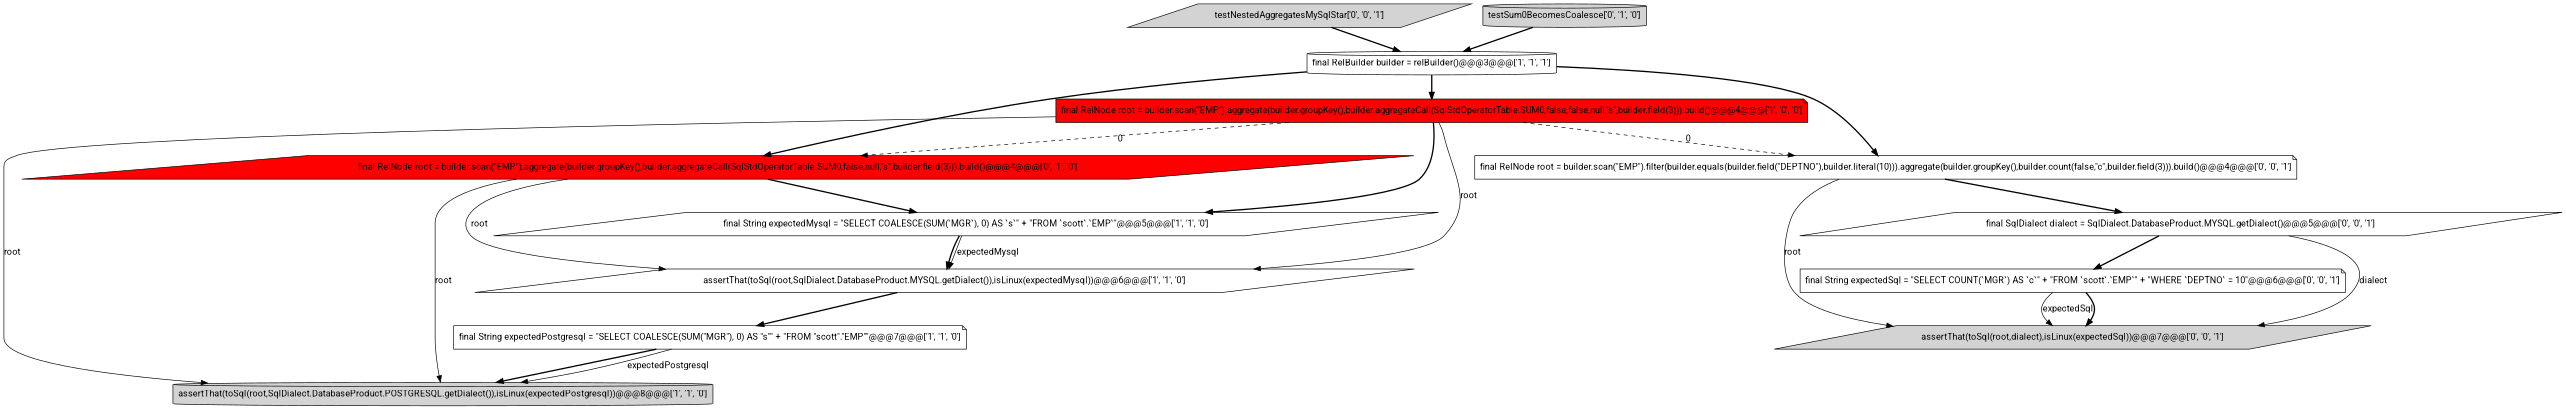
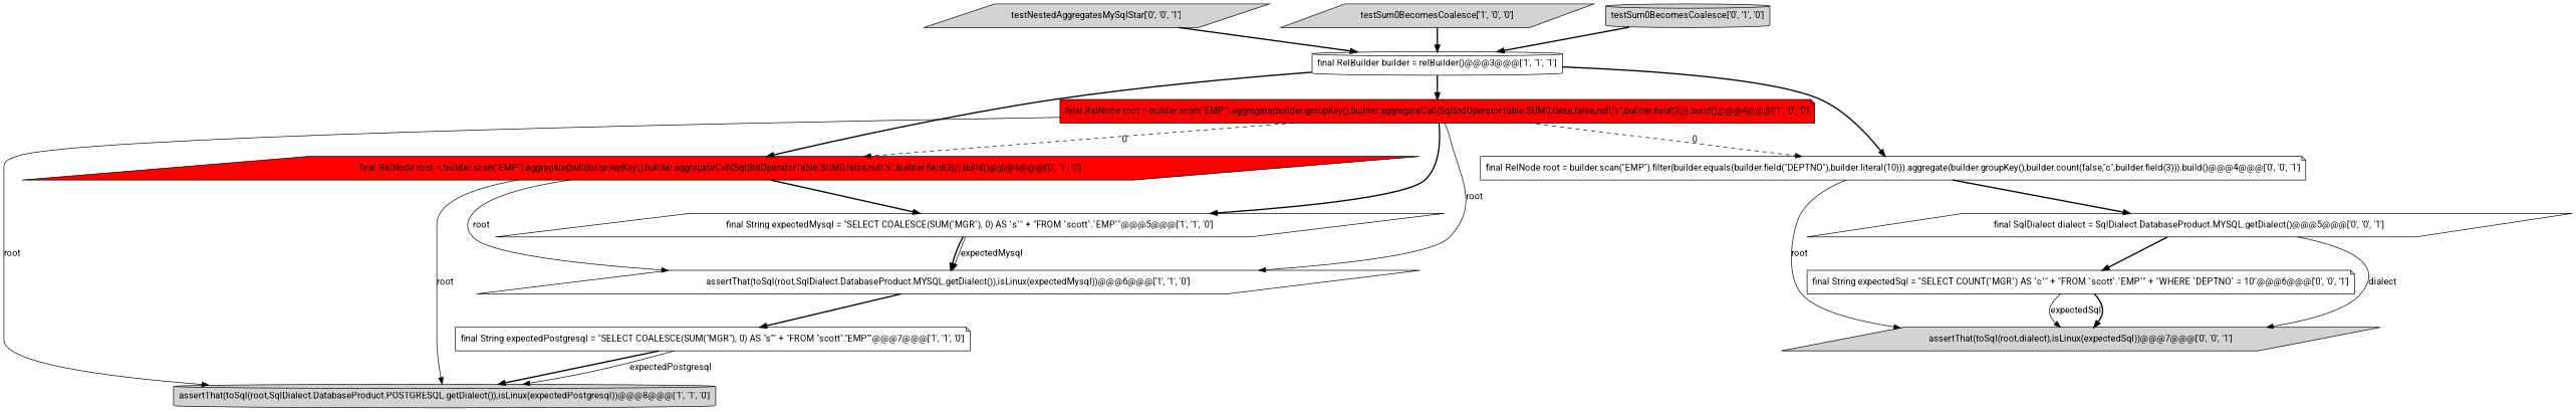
  digraph {
    fontname=Roboto
    node [fillcolor=white shape=parallelogram style=filled fontname=Roboto]
    edge [style=bold fontname=Roboto]
    n1 [label="final RelBuilder builder = relBuilder()@@@3@@@['1', '1', '1']" shape=cylinder]
    n2 [fillcolor=red label="final RelNode root = builder.scan(\"EMP\").aggregate(builder.groupKey(),builder.aggregateCall(SqlStdOperatorTable.SUM0,false,null,\"s\",builder.field(3))).build()@@@4@@@['0', '1', '0']"]
    n3 [fillcolor=red label="final RelNode root = builder.scan(\"EMP\").aggregate(builder.groupKey(),builder.aggregateCall(SqlStdOperatorTable.SUM0,false,false,null,\"s\",builder.field(3))).build()@@@4@@@['1', '0', '0']" shape=note]
    n4 [label="final RelNode root = builder.scan(\"EMP\").filter(builder.equals(builder.field(\"DEPTNO\"),builder.literal(10))).aggregate(builder.groupKey(),builder.count(false,\"c\",builder.field(3))).build()@@@4@@@['0', '0', '1']" shape=note]
    n5 [fillcolor=lightgray label="assertThat(toSql(root,SqlDialect.DatabaseProduct.POSTGRESQL.getDialect()),isLinux(expectedPostgresql))@@@8@@@['1', '1', '0']" shape=cylinder]
    n6 [label="final String expectedPostgresql = \"SELECT COALESCE(SUM(\"MGR\"), 0) AS \"s\"\" + \"FROM \"scott\".\"EMP\"\"@@@7@@@['1', '1', '0']" shape=note]
    n7 [fillcolor=lightgray label="testNestedAggregatesMySqlStar['0', '0', '1']"]
    n8 [label="assertThat(toSql(root,SqlDialect.DatabaseProduct.MYSQL.getDialect()),isLinux(expectedMysql))@@@6@@@['1', '1', '0']"]
    n9 [label="final String expectedMysql = \"SELECT COALESCE(SUM(`MGR`), 0) AS `s`\" + \"FROM `scott`.`EMP`\"@@@5@@@['1', '1', '0']"]
    n10 [fillcolor=lightgray label="assertThat(toSql(root,dialect),isLinux(expectedSql))@@@7@@@['0', '0', '1']"]
+   n11 [fillcolor=lightgray label="testSum0BecomesCoalesce['1', '0', '0']"]
    n12 [label="final SqlDialect dialect = SqlDialect.DatabaseProduct.MYSQL.getDialect()@@@5@@@['0', '0', '1']"]
    n13 [label="final String expectedSql = \"SELECT COUNT(`MGR`) AS `c`\" + \"FROM `scott`.`EMP`\" + \"WHERE `DEPTNO` = 10\"@@@6@@@['0', '0', '1']" shape=note]
    n14 [fillcolor=lightgray label="testSum0BecomesCoalesce['0', '1', '0']" shape=cylinder]
    n1 -> n2
    n1 -> n3
    n1 -> n4
    n2 -> n5 [label=root style=solid]
    n2 -> n8 [label=root style=solid]
    n2 -> n9
    n3 -> n2 [label=0 style=dashed]
    n3 -> n4 [label=0 style=dashed]
    n3 -> n5 [label=root style=solid]
    n3 -> n8 [label=root style=solid]
    n3 -> n9
    n4 -> n10 [label=root style=solid]
    n4 -> n12
    n6 -> n5
    n6 -> n5 [label=expectedPostgresql style=solid]
    n7 -> n1
    n8 -> n6
    n9 -> n8
    n9 -> n8 [label=expectedMysql style=solid]
+   n11 -> n1
    n12 -> n10 [label=dialect style=solid]
    n12 -> n13
    n13 -> n10 [label=expectedSql style=solid]
    n13 -> n10
    n14 -> n1
  }
